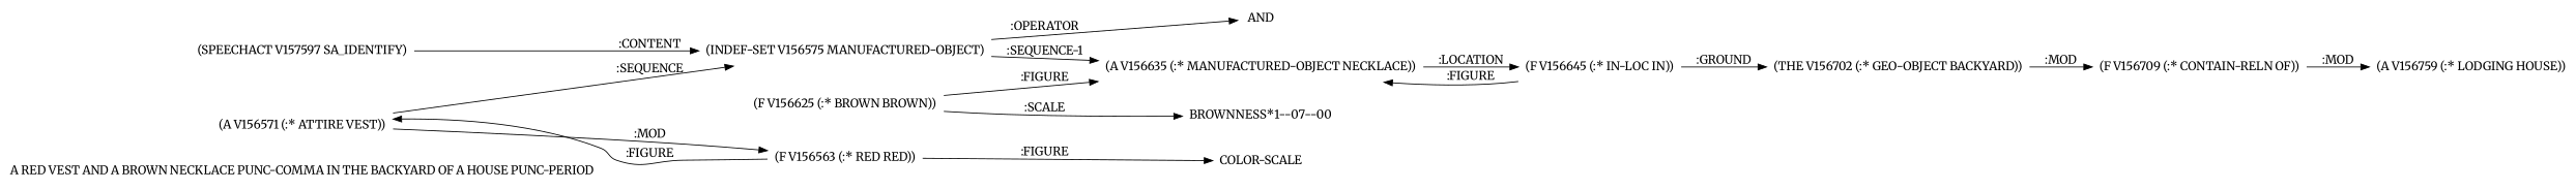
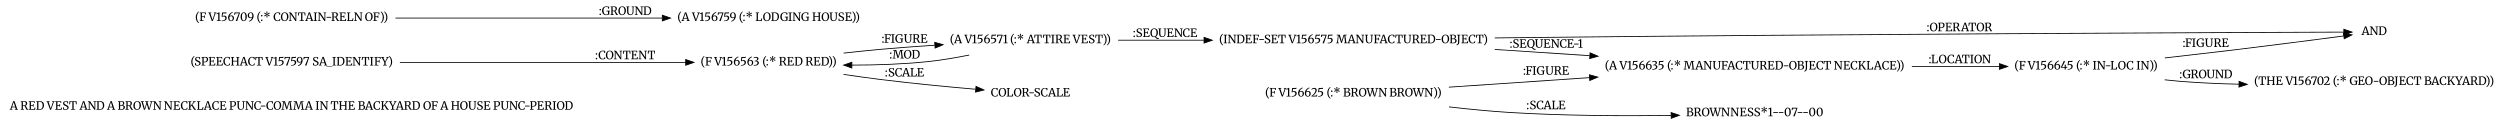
  digraph {
    fontname=Merriweather
    rankdir=LR
    node [fontname=Merriweather shape=none]
    edge [fontname=Merriweather]
    "A RED VEST AND A BROWN NECKLACE PUNC-COMMA IN THE BACKYARD OF A HOUSE PUNC-PERIOD"
    n2 [label="(SPEECHACT V157597 SA_IDENTIFY)"]
    n3 [label="(INDEF-SET V156575 MANUFACTURED-OBJECT)"]
    n4 [label=AND]
    n5 [label="(A V156635 (:* MANUFACTURED-OBJECT NECKLACE))"]
    n6 [label="(A V156571 (:* ATTIRE VEST))"]
    n7 [label="(F V156563 (:* RED RED))"]
    n8 [label="(F V156645 (:* IN-LOC IN))"]
    n9 [label="COLOR-SCALE"]
    n10 [label="(THE V156702 (:* GEO-OBJECT BACKYARD))"]
    n11 [label="(F V156625 (:* BROWN BROWN))"]
    n12 [label="BROWNNESS*1--07--00"]
    n13 [label="(F V156709 (:* CONTAIN-RELN OF))"]
    n14 [label="(A V156759 (:* LODGING HOUSE))"]
-   n2 -> n3 [label=":CONTENT"]
+   n2 -> n7 [label=":CONTENT"]
    n3 -> n4 [label=":OPERATOR"]
    n3 -> n5 [label=":SEQUENCE-1"]
    n5 -> n8 [label=":LOCATION"]
    n6 -> n3 [label=":SEQUENCE"]
    n6 -> n7 [label=":MOD"]
    n7 -> n6 [label=":FIGURE"]
-   n7 -> n9 [label=":FIGURE"]
-   n8 -> n5 [label=":FIGURE"]
+   n7 -> n9 [label=":SCALE"]
+   n8 -> n4 [label=":FIGURE"]
    n8 -> n10 [label=":GROUND"]
-   n10 -> n13 [label=":MOD"]
    n11 -> n5 [label=":FIGURE"]
    n11 -> n12 [label=":SCALE"]
-   n13 -> n14 [label=":MOD"]
+   n13 -> n14 [label=":GROUND"]
  }
